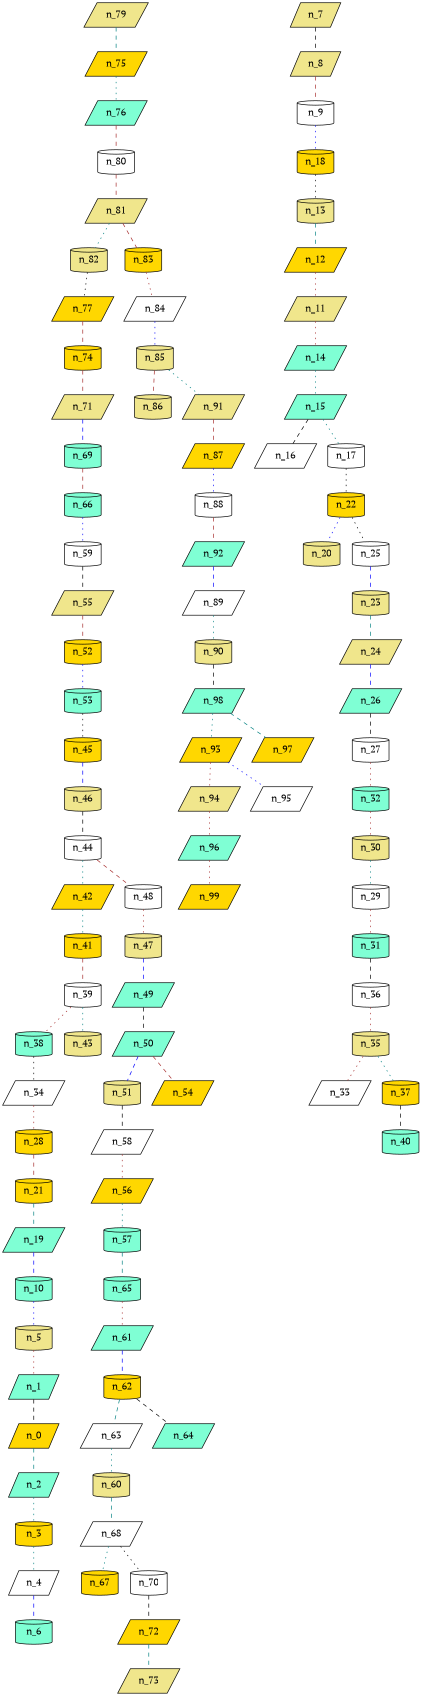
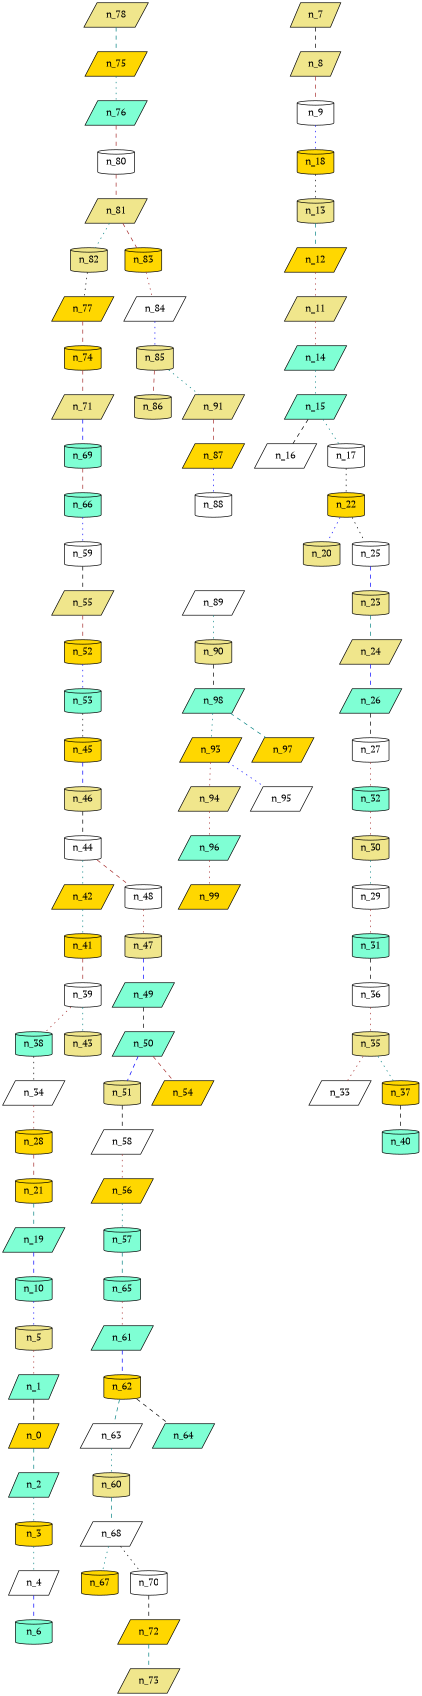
  graph {
    fontname="PT Serif"
    node [fillcolor=khaki fontname="PT Serif" shape=cylinder style=filled]
    edge [color=brown fontname="PT Serif" style=dotted]
-   n_79 [shape=parallelogram]
+   n_79 [shape=parallelogram label=n_78]
    n_75 [fillcolor=gold shape=parallelogram]
    n_76 [fillcolor=aquamarine shape=parallelogram]
    n_80 [fillcolor=white]
    n_81 [shape=parallelogram]
    n_82
    n_83 [fillcolor=gold]
    n_77 [fillcolor=gold shape=parallelogram]
    n_84 [fillcolor=white shape=parallelogram]
    n_74 [fillcolor=gold]
    n_85
    n_71 [shape=parallelogram]
    n_69 [fillcolor=aquamarine]
    n_66 [fillcolor=aquamarine]
    n_59 [fillcolor=white]
    n_55 [shape=parallelogram]
    n_52 [fillcolor=gold]
    n_53 [fillcolor=aquamarine]
    n_45 [fillcolor=gold]
    n_46
    n_44 [fillcolor=white]
    n_42 [fillcolor=gold shape=parallelogram]
    n_48 [fillcolor=white]
    n_41 [fillcolor=gold]
    n_47
    n_39 [fillcolor=white]
    n_49 [fillcolor=aquamarine shape=parallelogram]
    n_38 [fillcolor=aquamarine]
    n_43
    n_34 [fillcolor=white shape=parallelogram]
    n_28 [fillcolor=gold]
    n_21 [fillcolor=gold]
    n_19 [fillcolor=aquamarine shape=parallelogram]
    n_10 [fillcolor=aquamarine]
    n_5
    n_1 [fillcolor=aquamarine shape=parallelogram]
    n_0 [fillcolor=gold shape=parallelogram]
    n_2 [fillcolor=aquamarine shape=parallelogram]
    n_3 [fillcolor=gold]
    n_4 [fillcolor=white shape=parallelogram]
    n_6 [fillcolor=aquamarine]
    n_7 [shape=parallelogram]
    n_8 [shape=parallelogram]
    n_9 [fillcolor=white]
    n_18 [fillcolor=gold]
    n_13
    n_12 [fillcolor=gold shape=parallelogram]
    n_11 [shape=parallelogram]
    n_14 [fillcolor=aquamarine shape=parallelogram]
    n_15 [fillcolor=aquamarine shape=parallelogram]
    n_16 [fillcolor=white shape=parallelogram]
    n_17 [fillcolor=white]
    n_22 [fillcolor=gold]
    n_20
    n_25 [fillcolor=white]
    n_23
    n_24 [shape=parallelogram]
    n_26 [fillcolor=aquamarine shape=parallelogram]
    n_27 [fillcolor=white]
    n_32 [fillcolor=aquamarine]
    n_30
    n_29 [fillcolor=white]
    n_31 [fillcolor=aquamarine]
    n_36 [fillcolor=white]
    n_35
    n_33 [fillcolor=white shape=parallelogram]
    n_37 [fillcolor=gold]
    n_40 [fillcolor=aquamarine]
    n_50 [fillcolor=aquamarine shape=parallelogram]
    n_51
    n_54 [fillcolor=gold shape=parallelogram]
    n_58 [fillcolor=white shape=parallelogram]
    n_56 [fillcolor=gold shape=parallelogram]
    n_57 [fillcolor=aquamarine]
    n_65 [fillcolor=aquamarine]
    n_61 [fillcolor=aquamarine shape=parallelogram]
    n_62 [fillcolor=gold]
    n_63 [fillcolor=white shape=parallelogram]
    n_64 [fillcolor=aquamarine shape=parallelogram]
    n_60
    n_68 [fillcolor=white shape=parallelogram]
    n_67 [fillcolor=gold]
    n_70 [fillcolor=white]
    n_72 [fillcolor=gold shape=parallelogram]
    n_73 [shape=parallelogram]
    n_86
    n_91 [shape=parallelogram]
    n_87 [fillcolor=gold shape=parallelogram]
    n_88 [fillcolor=white]
-   n_92 [fillcolor=aquamarine shape=parallelogram]
    n_89 [fillcolor=white shape=parallelogram]
    n_90
    n_98 [fillcolor=aquamarine shape=parallelogram]
    n_93 [fillcolor=gold shape=parallelogram]
    n_97 [fillcolor=gold shape=parallelogram]
    n_94 [shape=parallelogram]
    n_95 [fillcolor=white shape=parallelogram]
    n_96 [fillcolor=aquamarine shape=parallelogram]
    n_99 [fillcolor=gold shape=parallelogram]
    n_79 -- n_75 [color=teal style=dashed]
    n_75 -- n_76 [color=teal]
    n_76 -- n_80 [style=dashed]
    n_80 -- n_81 [style=dashed]
    n_81 -- n_82 [color=teal]
    n_81 -- n_83 [style=dashed]
    n_82 -- n_77 [color=black]
    n_83 -- n_84
    n_77 -- n_74 [style=dashed]
    n_84 -- n_85 [color=blue]
    n_74 -- n_71 [style=dashed]
    n_85 -- n_86 [style=dashed]
    n_85 -- n_91 [color=teal]
    n_71 -- n_69 [color=blue style=dashed]
    n_69 -- n_66 [style=dashed]
    n_66 -- n_59 [color=blue]
    n_59 -- n_55 [color=black style=dashed]
    n_55 -- n_52 [style=dashed]
    n_52 -- n_53 [color=blue]
    n_53 -- n_45 [color=black]
    n_45 -- n_46 [color=blue style=dashed]
    n_46 -- n_44 [color=black style=dashed]
    n_44 -- n_42 [color=teal]
    n_44 -- n_48 [style=dashed]
    n_42 -- n_41 [color=teal]
    n_48 -- n_47
    n_41 -- n_39 [style=dashed]
    n_47 -- n_49 [color=blue style=dashed]
    n_39 -- n_38
    n_39 -- n_43 [color=teal]
    n_49 -- n_50 [color=black style=dashed]
    n_38 -- n_34 [color=black]
    n_34 -- n_28
    n_28 -- n_21 [style=dashed]
    n_21 -- n_19 [color=teal style=dashed]
    n_19 -- n_10 [color=blue style=dashed]
    n_10 -- n_5 [color=blue]
    n_5 -- n_1
    n_1 -- n_0 [color=black style=dashed]
    n_0 -- n_2 [color=teal style=dashed]
    n_2 -- n_3 [color=teal]
    n_3 -- n_4 [color=teal]
    n_4 -- n_6 [color=blue style=dashed]
    n_7 -- n_8 [color=black style=dashed]
    n_8 -- n_9 [style=dashed]
    n_9 -- n_18 [color=blue]
    n_18 -- n_13 [color=black]
    n_13 -- n_12 [color=teal style=dashed]
    n_12 -- n_11
    n_11 -- n_14
    n_14 -- n_15 [color=teal]
    n_15 -- n_16 [color=black style=dashed]
    n_15 -- n_17 [color=teal]
    n_17 -- n_22 [color=black]
    n_22 -- n_20 [color=blue]
    n_22 -- n_25 [color=black]
    n_25 -- n_23 [color=blue style=dashed]
    n_23 -- n_24 [color=teal style=dashed]
    n_24 -- n_26 [color=blue style=dashed]
    n_26 -- n_27 [color=black style=dashed]
    n_27 -- n_32
    n_32 -- n_30
    n_30 -- n_29 [color=teal]
    n_29 -- n_31
    n_31 -- n_36 [color=black style=dashed]
    n_36 -- n_35
    n_35 -- n_33
    n_35 -- n_37 [color=teal]
    n_37 -- n_40 [color=black style=dashed]
    n_50 -- n_51 [color=blue style=dashed]
    n_50 -- n_54 [style=dashed]
    n_51 -- n_58 [color=black style=dashed]
    n_58 -- n_56
    n_56 -- n_57 [color=teal]
    n_57 -- n_65 [color=teal style=dashed]
    n_65 -- n_61
    n_61 -- n_62 [color=blue style=dashed]
    n_62 -- n_63 [color=teal style=dashed]
    n_62 -- n_64 [color=black style=dashed]
    n_63 -- n_60 [color=teal]
    n_60 -- n_68 [color=teal style=dashed]
    n_68 -- n_67 [color=teal]
    n_68 -- n_70 [color=black]
    n_70 -- n_72 [color=black style=dashed]
    n_72 -- n_73 [color=teal style=dashed]
    n_91 -- n_87 [style=dashed]
    n_87 -- n_88 [color=blue]
-   n_88 -- n_92 [style=dashed]
-   n_92 -- n_89 [color=blue style=dashed]
    n_89 -- n_90 [color=teal]
    n_90 -- n_98 [color=black style=dashed]
    n_98 -- n_93 [color=teal]
    n_98 -- n_97 [color=teal style=dashed]
    n_93 -- n_94
    n_93 -- n_95 [color=blue]
    n_94 -- n_96
    n_96 -- n_99
  }
